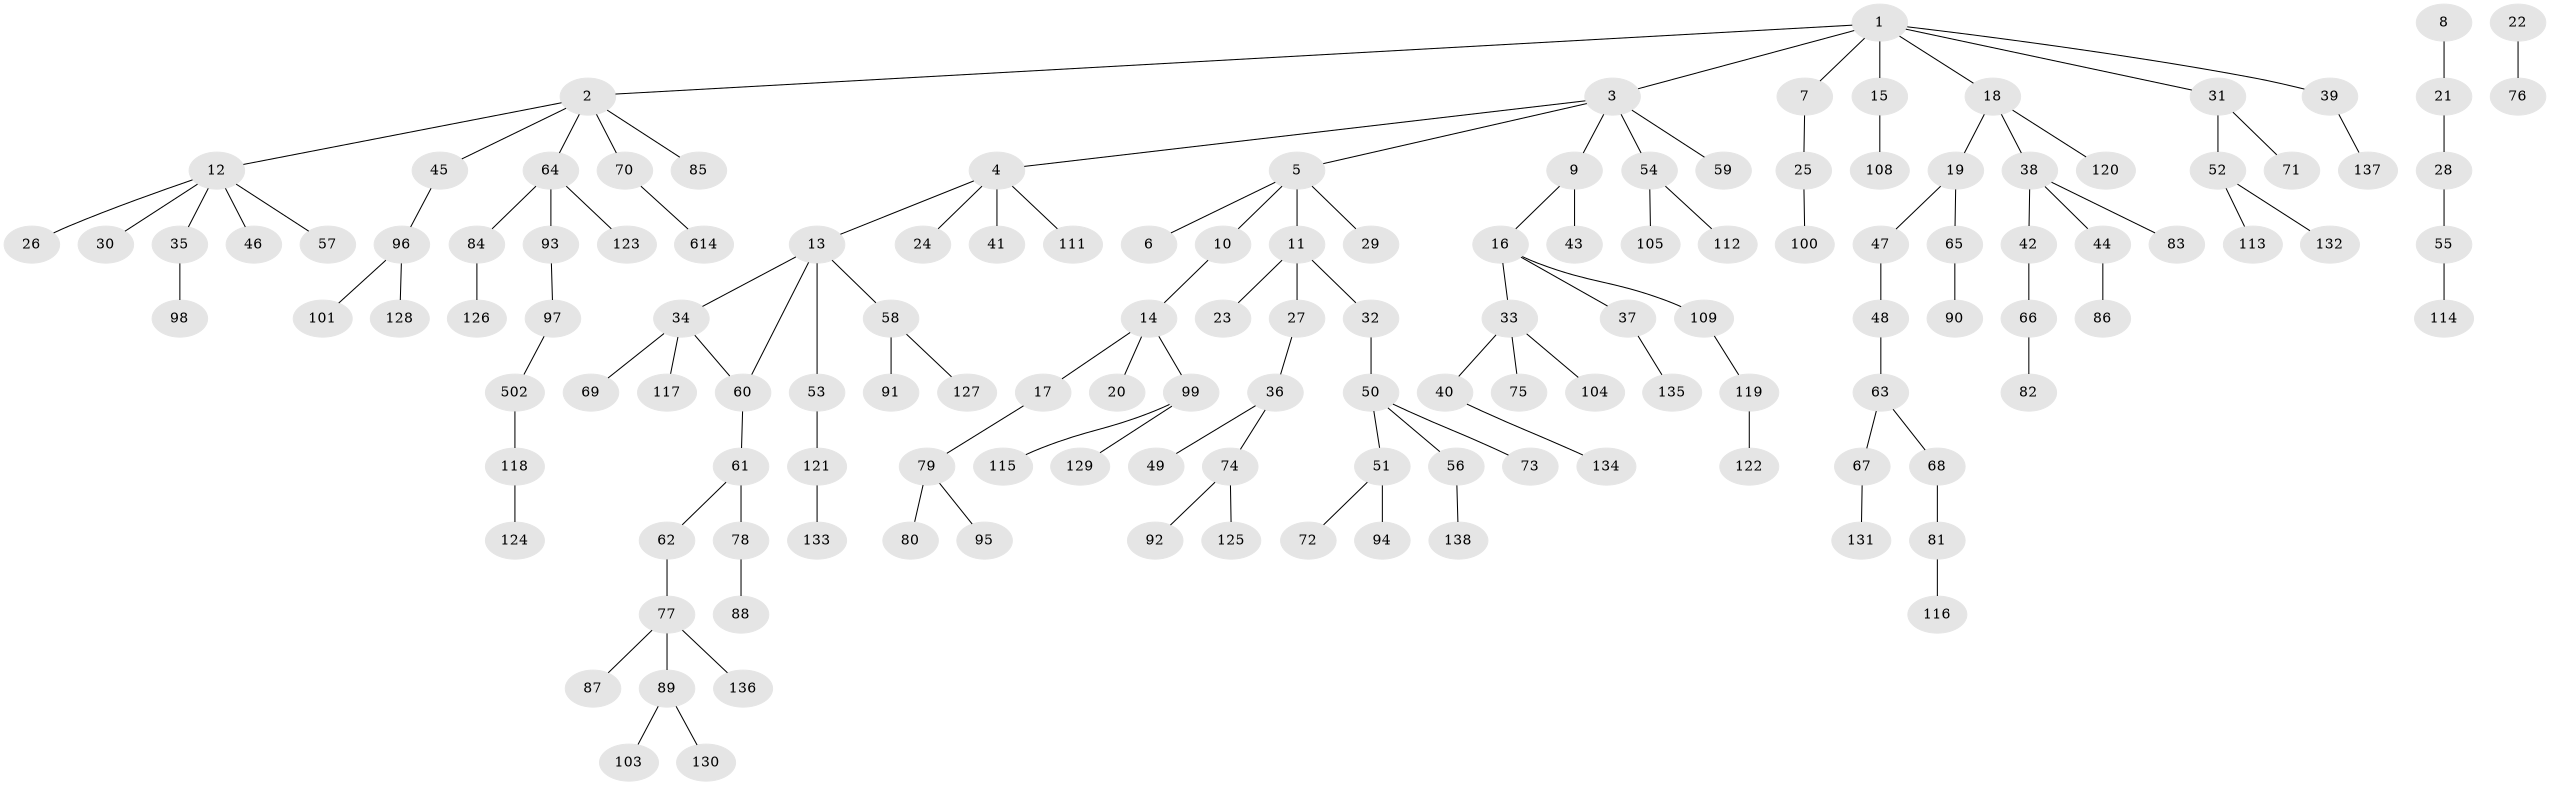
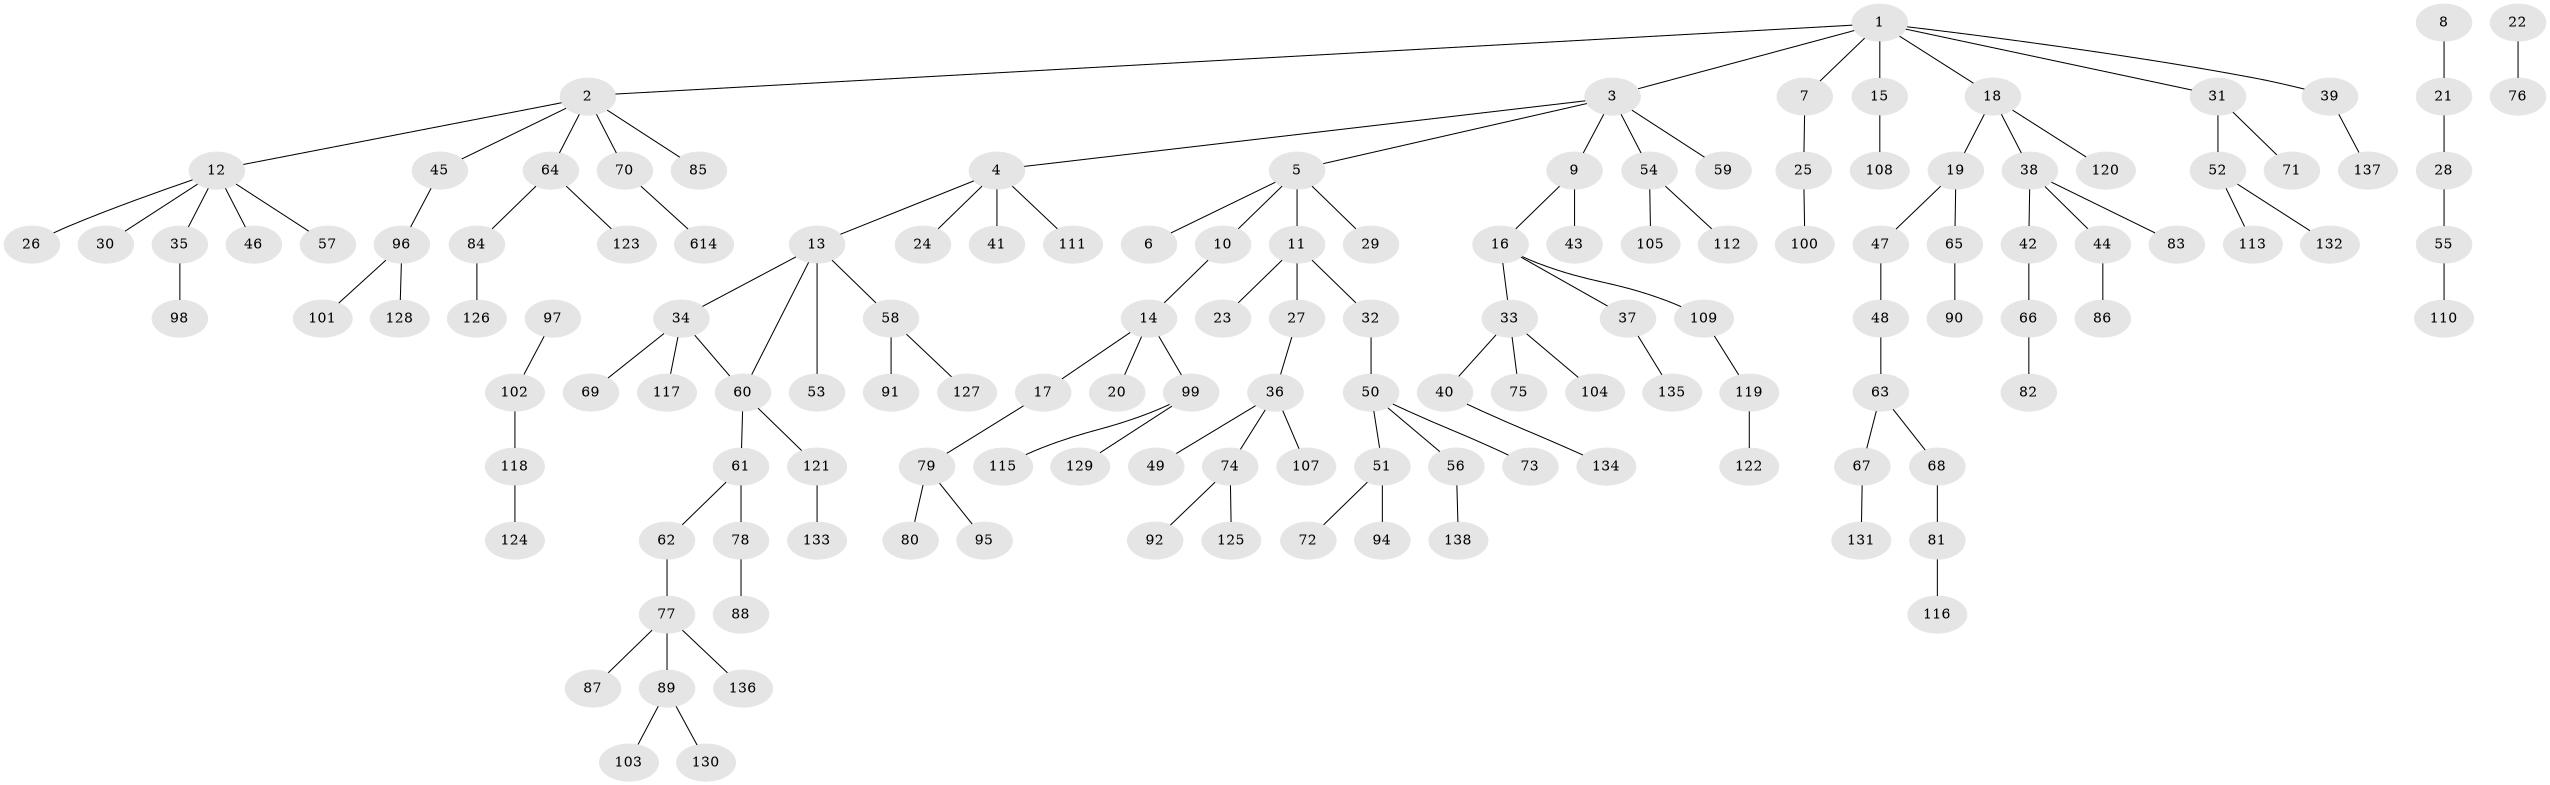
  graph {
    node [color=gray90 style=filled]
    1
    2
    3
    7
    15
    18
    31
    39
    12
    45
    64
    70
    85
    4
    5
    9
    54
    59
    25
    108
    19
    38
    120
    52
    71
    137
    26
    30
    35
    46
    57
    96
    84
-   93
    123
    n36 [label=614]
    13
    24
    41
    111
    6
    10
    11
    29
    8
    21
    16
    43
    105
    112
    34
    53
    58
    60
    14
    23
    27
    32
    100
    28
    33
    37
    109
    17
    20
    99
    36
    50
    98
    22
    76
    69
    117
    91
    127
    79
    115
    129
    40
    75
    104
    135
    119
    80
    95
    47
    65
    42
    44
    83
    48
    90
    55
    49
    74
-   110 [label=114]
+   107
+   110
    113
    132
    51
    56
    73
    134
    61
    121
    92
    125
    66
    86
    82
    101
    128
    63
    67
    68
    72
    94
    138
    62
    78
    133
    77
    88
    87
    89
    136
    131
    81
    126
    97
    116
    103
    130
-   102 [label=502]
+   102
    118
    124
    122
    1 -- 2
    1 -- 3
    1 -- 7
    1 -- 15
    1 -- 18
    1 -- 31
    1 -- 39
    2 -- 12
    2 -- 45
    2 -- 64
    2 -- 70
    2 -- 85
    3 -- 4
    3 -- 5
    3 -- 9
    3 -- 54
    3 -- 59
    7 -- 25
    15 -- 108
    18 -- 19
    18 -- 38
    18 -- 120
    31 -- 52
    31 -- 71
    39 -- 137
    12 -- 26
    12 -- 30
    12 -- 35
    12 -- 46
    12 -- 57
    45 -- 96
    64 -- 84
-   64 -- 93
    64 -- 123
    70 -- n36
    4 -- 13
    4 -- 24
    4 -- 41
    4 -- 111
    5 -- 6
    5 -- 10
    5 -- 11
    5 -- 29
    9 -- 16
    9 -- 43
    54 -- 105
    54 -- 112
    25 -- 100
    19 -- 47
    19 -- 65
    38 -- 42
    38 -- 44
    38 -- 83
    52 -- 113
    52 -- 132
    35 -- 98
    96 -- 101
    96 -- 128
    84 -- 126
-   93 -- 97
    13 -- 34
    13 -- 53
    13 -- 58
    13 -- 60
    10 -- 14
    11 -- 23
    11 -- 27
    11 -- 32
    8 -- 21
    21 -- 28
    16 -- 33
    16 -- 37
    16 -- 109
    34 -- 60
    34 -- 69
    34 -- 117
    58 -- 91
    58 -- 127
    60 -- 61
-   53 -- 121
+   60 -- 121
    14 -- 17
    14 -- 20
    14 -- 99
    27 -- 36
    32 -- 50
    28 -- 55
    33 -- 40
    33 -- 75
    33 -- 104
    37 -- 135
    109 -- 119
    17 -- 79
    99 -- 115
    99 -- 129
    36 -- 49
    36 -- 74
+   36 -- 107
    50 -- 51
    50 -- 56
    50 -- 73
    22 -- 76
    79 -- 80
    79 -- 95
    40 -- 134
    119 -- 122
    47 -- 48
    65 -- 90
    42 -- 66
    44 -- 86
    48 -- 63
    55 -- 110
    74 -- 92
    74 -- 125
    51 -- 72
    51 -- 94
    56 -- 138
    61 -- 62
    61 -- 78
    121 -- 133
    66 -- 82
    63 -- 67
    63 -- 68
    67 -- 131
    68 -- 81
    62 -- 77
    78 -- 88
    77 -- 87
    77 -- 89
    77 -- 136
    89 -- 103
    89 -- 130
    81 -- 116
    97 -- 102
    102 -- 118
    118 -- 124
  }
